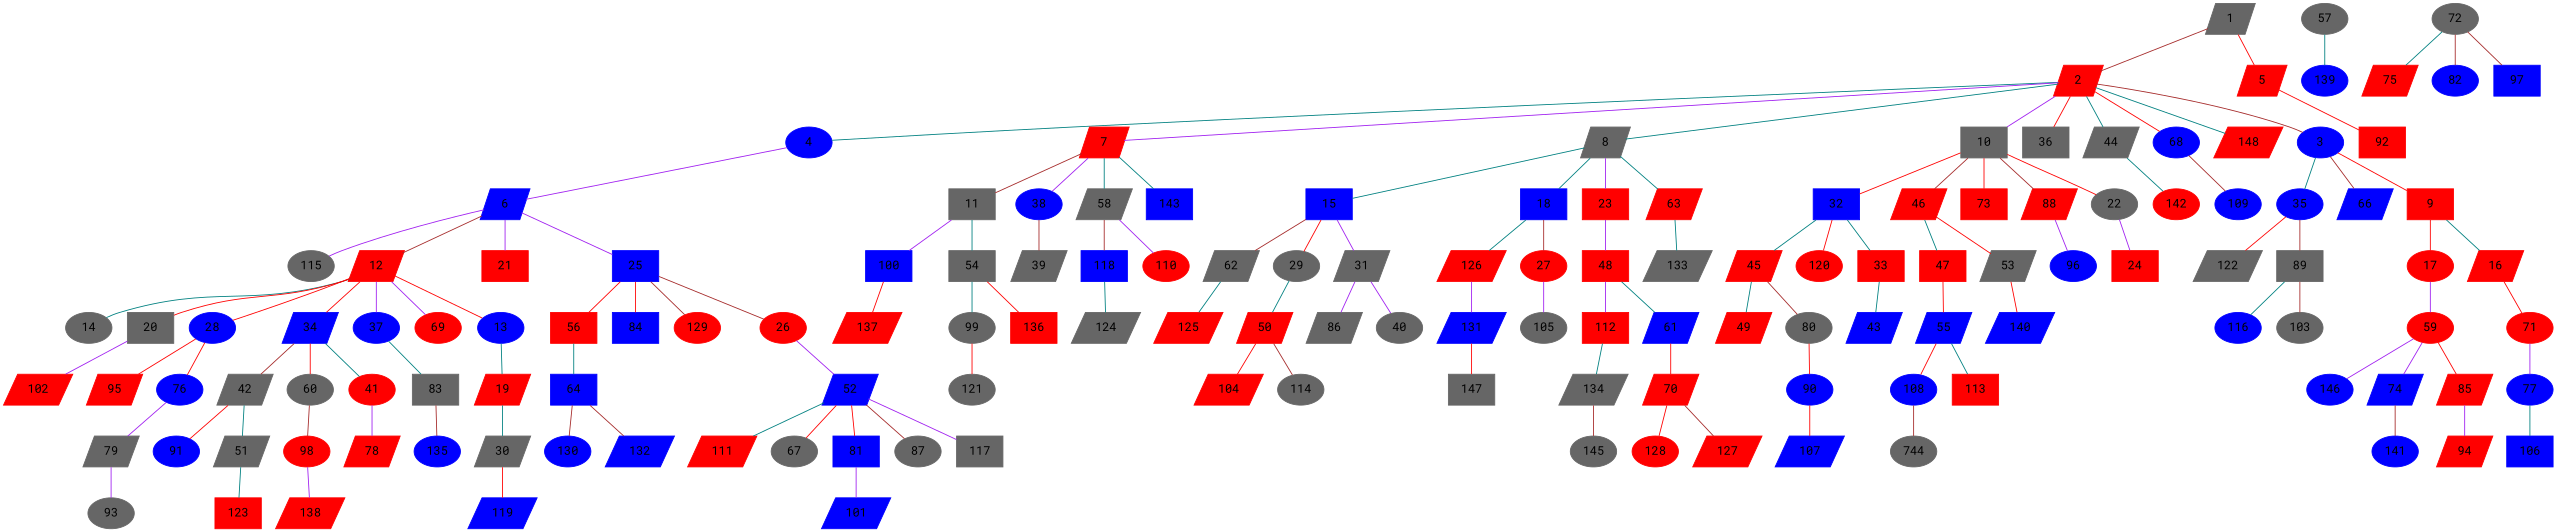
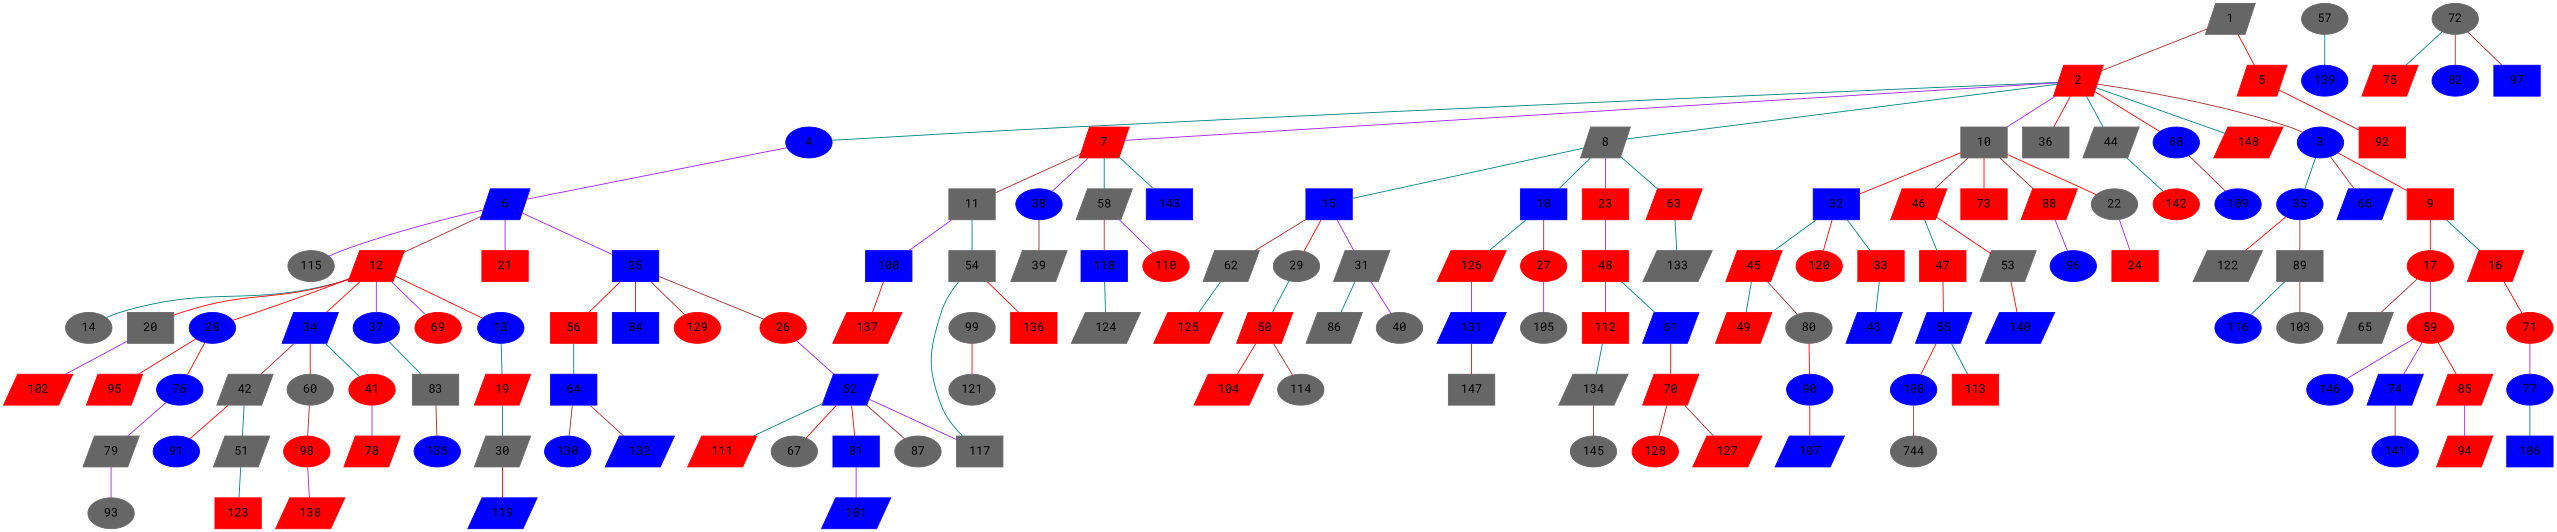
  graph {
    fontname="Roboto Mono"
    node [color=red fontname="Roboto Mono" shape=parallelogram style=filled]
    edge [color=teal fontname="Roboto Mono"]
    1 [color=gray40]
    2
    5
    3 [color=blue shape=ellipse]
    4 [color=blue shape=ellipse]
    7
    8 [color=gray40]
    10 [color=gray40 shape=box]
    36 [color=gray40 shape=box]
    44 [color=gray40]
    68 [color=blue shape=ellipse]
    148
    92 [shape=box]
    9 [shape=box]
    35 [color=blue shape=ellipse]
    66 [color=blue]
    6 [color=blue]
    11 [color=gray40 shape=box]
    38 [color=blue shape=ellipse]
    58 [color=gray40]
    143 [color=blue shape=box]
    15 [color=blue shape=box]
    18 [color=blue shape=box]
    23 [shape=box]
    63
    22 [color=gray40 shape=ellipse]
    32 [color=blue shape=box]
    46
    73 [shape=box]
    88
    142 [shape=ellipse]
    109 [color=blue shape=ellipse]
    16
    17 [shape=ellipse]
    89 [color=gray40 shape=box]
    122 [color=gray40]
    12
    21 [shape=box]
    25 [color=blue shape=box]
    115 [color=gray40 shape=ellipse]
    13 [color=blue shape=ellipse]
    14 [color=gray40 shape=ellipse]
    20 [color=gray40 shape=box]
    28 [color=blue shape=ellipse]
    34 [color=blue]
    37 [color=blue shape=ellipse]
    69 [shape=ellipse]
    26 [shape=ellipse]
    56 [shape=box]
    84 [color=blue shape=box]
    129 [shape=ellipse]
    54 [color=gray40 shape=box]
    100 [color=blue shape=box]
    39 [color=gray40]
    110 [shape=ellipse]
    118 [color=blue shape=box]
    29 [color=gray40 shape=ellipse]
    31 [color=gray40]
    62 [color=gray40]
    27 [shape=ellipse]
    126
    48 [shape=box]
    133 [color=gray40]
    71 [shape=ellipse]
    59 [shape=ellipse]
+   65 [color=gray40]
    24 [shape=box]
    33 [shape=box]
    45
    120 [shape=ellipse]
    47 [shape=box]
    53 [color=gray40]
    96 [color=blue shape=ellipse]
    99 [color=gray40 shape=ellipse]
    136 [shape=box]
    137
    19
    102
    76 [color=blue shape=ellipse]
    95
    41 [shape=ellipse]
    42 [color=gray40]
    60 [color=gray40 shape=ellipse]
    83 [color=gray40 shape=box]
    30 [color=gray40]
    50
    40 [color=gray40 shape=ellipse]
    86 [color=gray40]
    125
    77 [color=blue shape=ellipse]
    74 [color=blue]
    85
    146 [color=blue shape=ellipse]
    105 [color=gray40 shape=ellipse]
    131 [color=blue]
    119 [color=blue]
    61 [color=blue]
    112 [shape=box]
    52 [color=blue]
    64 [color=blue shape=box]
    67 [color=gray40 shape=ellipse]
    81 [color=blue shape=box]
    87 [color=gray40 shape=ellipse]
    111
    117 [color=gray40 shape=box]
    79 [color=gray40]
    104
    114 [color=gray40 shape=ellipse]
    43 [color=blue]
    49
    80 [color=gray40 shape=ellipse]
    78
    51 [color=gray40]
    91 [color=blue shape=ellipse]
    98 [shape=ellipse]
    103 [color=gray40 shape=ellipse]
    116 [color=blue shape=ellipse]
    135 [color=blue shape=ellipse]
    57 [color=gray40 shape=ellipse]
    139 [color=blue shape=ellipse]
    123 [shape=box]
    72 [color=gray40 shape=ellipse]
    75
    82 [color=blue shape=ellipse]
    97 [color=blue shape=box]
    90 [color=blue shape=ellipse]
    55 [color=blue]
    140 [color=blue]
    108 [color=blue shape=ellipse]
    113 [shape=box]
    70
    134 [color=gray40]
    101 [color=blue]
    121 [color=gray40 shape=ellipse]
    n135 [color=gray40 label=744 shape=ellipse]
    130 [color=blue shape=ellipse]
    132 [color=blue]
    124 [color=gray40]
    141 [color=blue shape=ellipse]
    94
    138
    127
    128 [shape=ellipse]
    106 [color=blue shape=box]
    93 [color=gray40 shape=ellipse]
    107 [color=blue]
    145 [color=gray40 shape=ellipse]
    147 [color=gray40 shape=box]
    1 -- 2 [color=brown]
    1 -- 5 [color=red]
    2 -- 3 [color=brown]
    2 -- 4
    2 -- 7 [color=purple]
    2 -- 8
    2 -- 10 [color=purple]
    2 -- 36 [color=red]
    2 -- 44
    2 -- 68 [color=red]
    2 -- 148
    5 -- 92 [color=red]
    3 -- 9 [color=red]
    3 -- 35
    3 -- 66 [color=brown]
    4 -- 6 [color=purple]
    7 -- 11 [color=brown]
    7 -- 38 [color=purple]
    7 -- 58
    7 -- 143
    8 -- 15
    8 -- 18
    8 -- 23 [color=purple]
    8 -- 63
    10 -- 22 [color=red]
    10 -- 32 [color=red]
    10 -- 46 [color=brown]
    10 -- 73 [color=red]
    10 -- 88 [color=brown]
    44 -- 142
    68 -- 109 [color=brown]
    9 -- 16
    9 -- 17 [color=red]
    35 -- 89 [color=brown]
    35 -- 122 [color=red]
    6 -- 12 [color=brown]
    6 -- 21 [color=purple]
    6 -- 25 [color=purple]
    6 -- 115 [color=purple]
    11 -- 54
    11 -- 100 [color=purple]
    38 -- 39 [color=brown]
    58 -- 110 [color=purple]
    58 -- 118 [color=brown]
    15 -- 29 [color=red]
    15 -- 31 [color=purple]
    15 -- 62 [color=brown]
    18 -- 27 [color=brown]
    18 -- 126
    23 -- 48 [color=purple]
    63 -- 133
    22 -- 24 [color=purple]
    32 -- 33
    32 -- 45
    32 -- 120 [color=red]
    46 -- 47
    46 -- 53 [color=red]
    88 -- 96 [color=purple]
    16 -- 71 [color=red]
    17 -- 59 [color=purple]
+   17 -- 65 [color=brown]
    89 -- 103 [color=brown]
    89 -- 116
    12 -- 13 [color=red]
    12 -- 14
    12 -- 20 [color=red]
    12 -- 28 [color=red]
    12 -- 34 [color=red]
    12 -- 37 [color=purple]
    12 -- 69 [color=purple]
    25 -- 26 [color=brown]
    25 -- 56 [color=red]
    25 -- 84 [color=red]
    25 -- 129 [color=brown]
    13 -- 19
    20 -- 102 [color=purple]
    28 -- 76 [color=red]
    28 -- 95 [color=red]
    34 -- 41
    34 -- 42 [color=brown]
    34 -- 60 [color=red]
    37 -- 83
    26 -- 52 [color=purple]
    56 -- 64
-   54 -- 99
+   54 -- 117
    54 -- 136 [color=red]
    100 -- 137 [color=red]
    118 -- 124
    29 -- 50
    31 -- 40 [color=purple]
-   31 -- 86 [color=purple]
+   31 -- 86
    62 -- 125
    27 -- 105 [color=purple]
    126 -- 131 [color=purple]
    48 -- 61
    48 -- 112 [color=purple]
    71 -- 77 [color=purple]
    59 -- 74 [color=purple]
    59 -- 85 [color=red]
    59 -- 146 [color=purple]
    33 -- 43
    45 -- 49
    45 -- 80 [color=brown]
    47 -- 55 [color=red]
    53 -- 140 [color=red]
    99 -- 121 [color=red]
    19 -- 30
    76 -- 79 [color=purple]
    41 -- 78 [color=purple]
    42 -- 51
    42 -- 91 [color=red]
    60 -- 98 [color=brown]
    83 -- 135 [color=brown]
    30 -- 119 [color=red]
    50 -- 104 [color=red]
    50 -- 114 [color=brown]
    77 -- 106
    74 -- 141 [color=brown]
    85 -- 94 [color=purple]
    131 -- 147 [color=red]
    61 -- 70 [color=red]
    112 -- 134
    52 -- 67 [color=red]
    52 -- 81 [color=red]
    52 -- 87 [color=brown]
    52 -- 111
    52 -- 117 [color=purple]
    64 -- 130 [color=brown]
    64 -- 132 [color=brown]
    81 -- 101 [color=purple]
    79 -- 93 [color=purple]
    80 -- 90 [color=red]
    51 -- 123
    98 -- 138 [color=purple]
    57 -- 139
    72 -- 75
    72 -- 82 [color=brown]
    72 -- 97 [color=brown]
    90 -- 107 [color=red]
    55 -- 108 [color=red]
    55 -- 113
    108 -- n135 [color=brown]
    70 -- 127 [color=brown]
    70 -- 128 [color=red]
    134 -- 145 [color=brown]
  }
